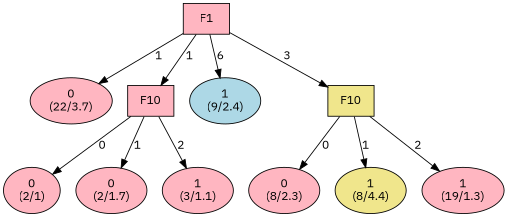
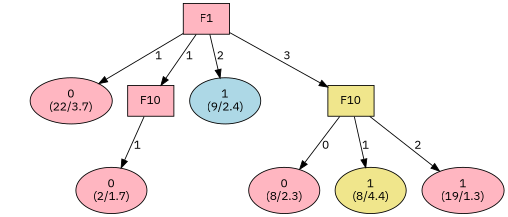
  digraph {
    fontname="IBM Plex Sans"
    node [fillcolor=lightpink fontname="IBM Plex Sans" shape=ellipse style=filled]
    edge [fontname="IBM Plex Sans"]
    n1 [label="F1\n" shape=box]
    n2 [label="0\n(22/3.7)"]
    n3 [label="F10\n" shape=box]
    n4 [fillcolor=lightblue label="1\n(9/2.4)"]
    n5 [fillcolor=khaki label="F10\n" shape=box]
-   n6 [label="0\n(2/1)"]
    n7 [label="0\n(2/1.7)"]
-   n8 [label="1\n(3/1.1)"]
    n9 [label="0\n(8/2.3)"]
    n10 [fillcolor=khaki label="1\n(8/4.4)"]
    n11 [label="1\n(19/1.3)"]
    n1 -> n2 [label=1]
    n1 -> n3 [label=1]
-   n1 -> n4 [label=6]
+   n1 -> n4 [label=2]
    n1 -> n5 [label=3]
-   n3 -> n6 [label=0]
    n3 -> n7 [label=1]
-   n3 -> n8 [label=2]
    n5 -> n9 [label=0]
    n5 -> n10 [label=1]
    n5 -> n11 [label=2]
  }
